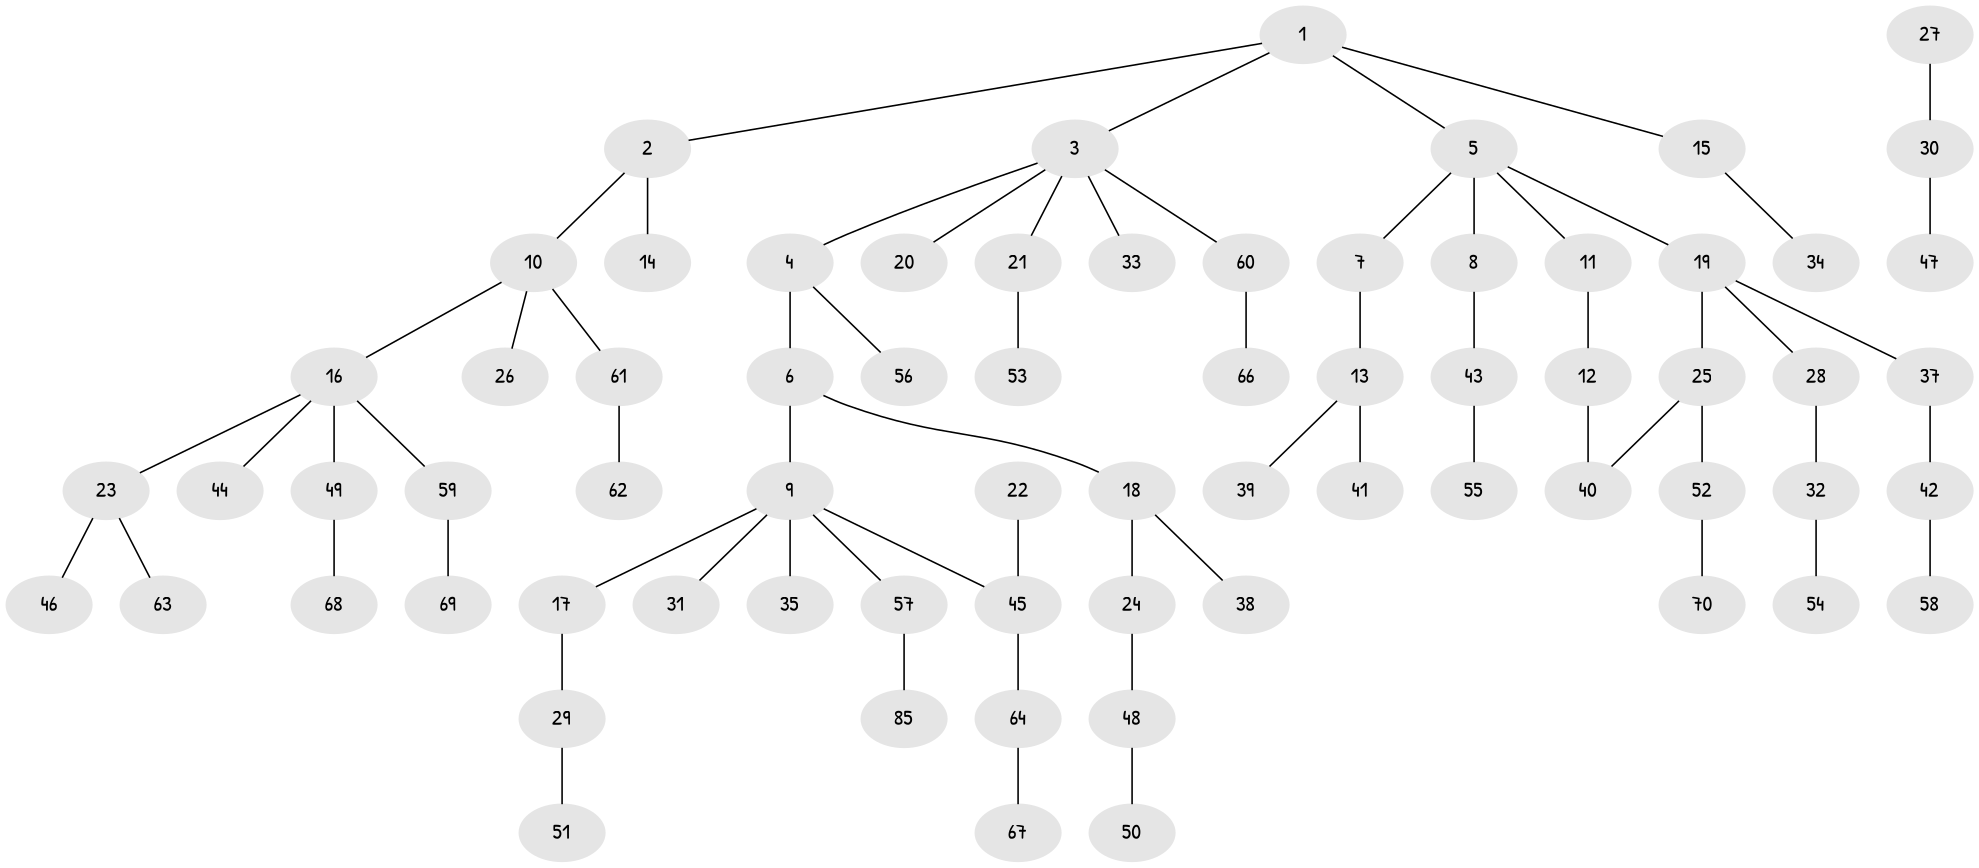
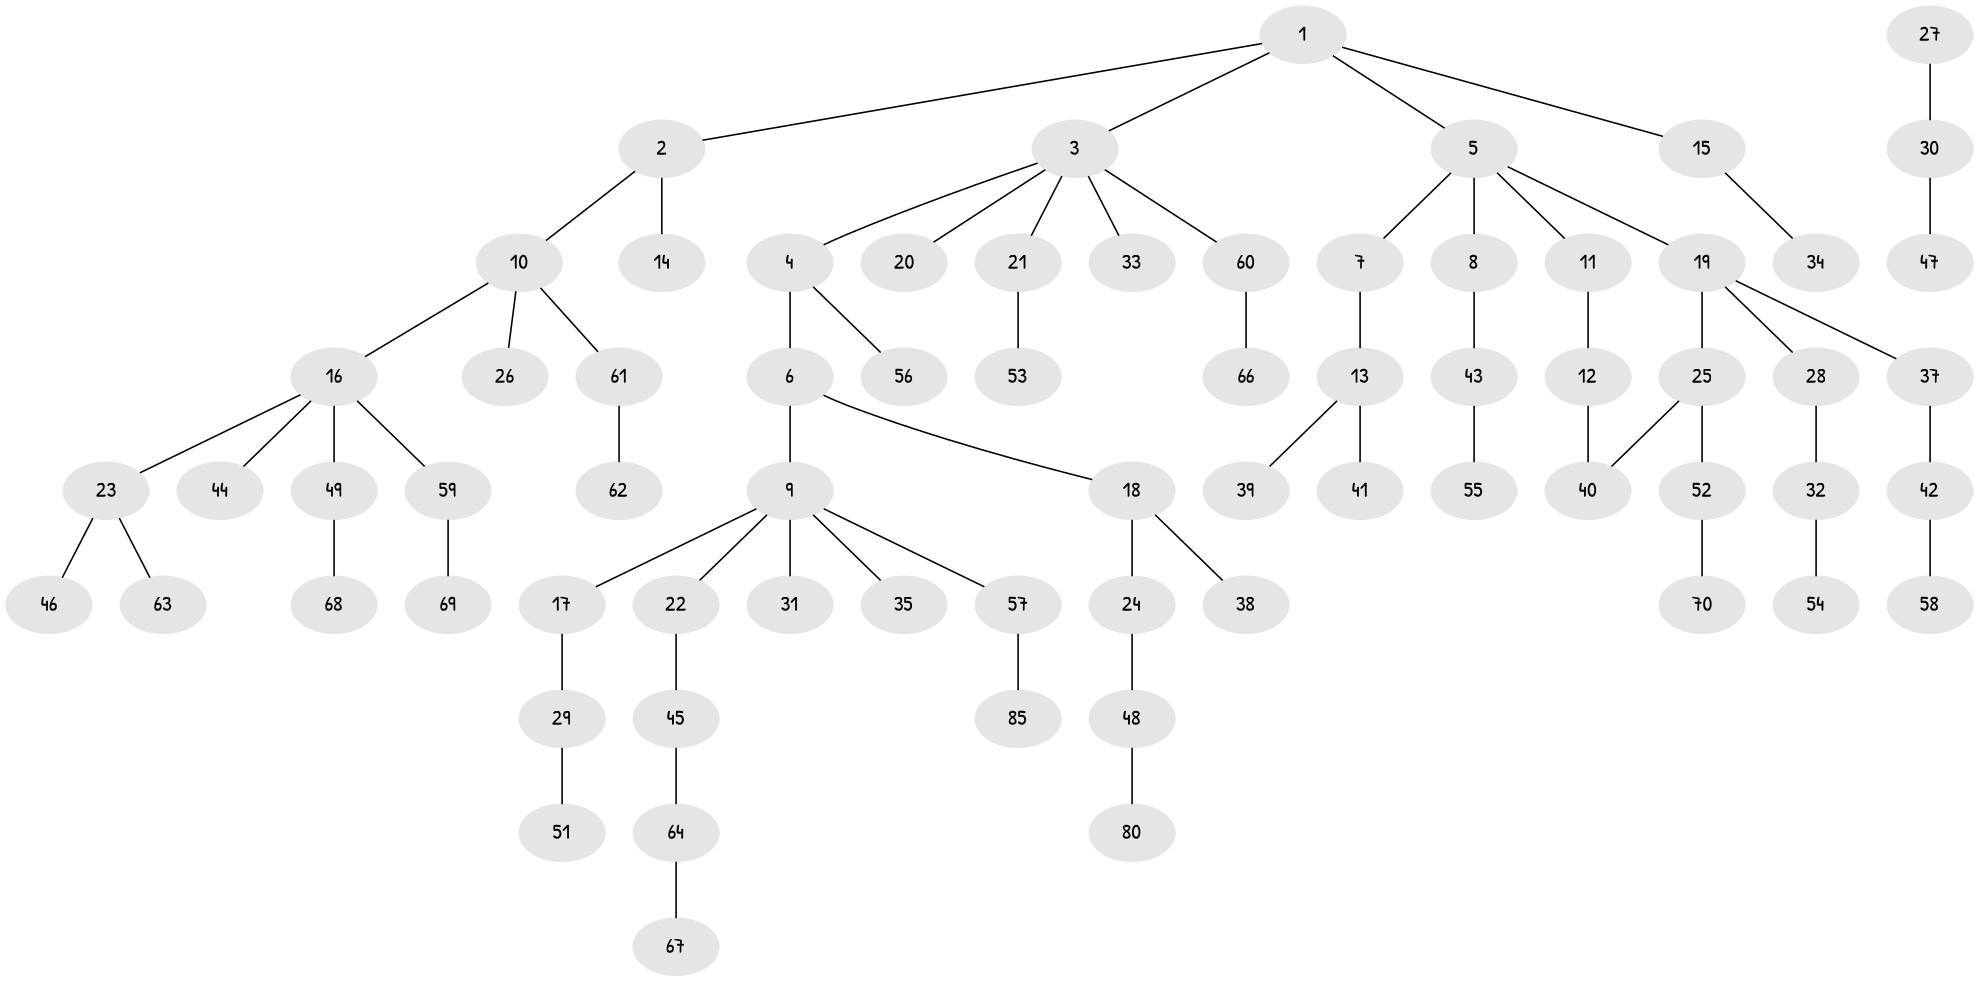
  graph {
    fontname="Patrick Hand"
    node [color=gray90 fontname="Patrick Hand" style=filled]
    edge [fontname="Patrick Hand"]
    1
    2
    3
    5
    15
    10
    14
    4
    20
    21
    33
    60
    7
    8
    11
    19
    34
    16
    26
    61
    6
    56
    53
    66
    9
    18
    13
    43
    12
    25
    28
    37
    17
    22
    31
    35
    57
    24
    38
    39
    41
    55
    29
    45
    n45 [label=85]
    23
    44
    49
    59
    62
    40
    46
    63
    68
    69
    51
    48
    52
    32
    42
    64
-   50
+   50 [label=80]
    27
    30
    70
    47
    54
    58
    67
    1 -- 2
    1 -- 3
    1 -- 5
    1 -- 15
    2 -- 10
    2 -- 14
    3 -- 4
    3 -- 20
    3 -- 21
    3 -- 33
    3 -- 60
    5 -- 7
    5 -- 8
    5 -- 11
    5 -- 19
    15 -- 34
    10 -- 16
    10 -- 26
    10 -- 61
    4 -- 6
    4 -- 56
    21 -- 53
    60 -- 66
    7 -- 13
    8 -- 43
    11 -- 12
    19 -- 25
    19 -- 28
    19 -- 37
    16 -- 23
    16 -- 44
    16 -- 49
    16 -- 59
    61 -- 62
    6 -- 9
    6 -- 18
    9 -- 17
-   9 -- 45
+   9 -- 22
    9 -- 31
    9 -- 35
    9 -- 57
    18 -- 24
    18 -- 38
    13 -- 39
    13 -- 41
    43 -- 55
    12 -- 40
    25 -- 40
    25 -- 52
    28 -- 32
    37 -- 42
    17 -- 29
    22 -- 45
    57 -- n45
    24 -- 48
    29 -- 51
    45 -- 64
    23 -- 46
    23 -- 63
    49 -- 68
    59 -- 69
    48 -- 50
    52 -- 70
    32 -- 54
    42 -- 58
    64 -- 67
    27 -- 30
    30 -- 47
  }
